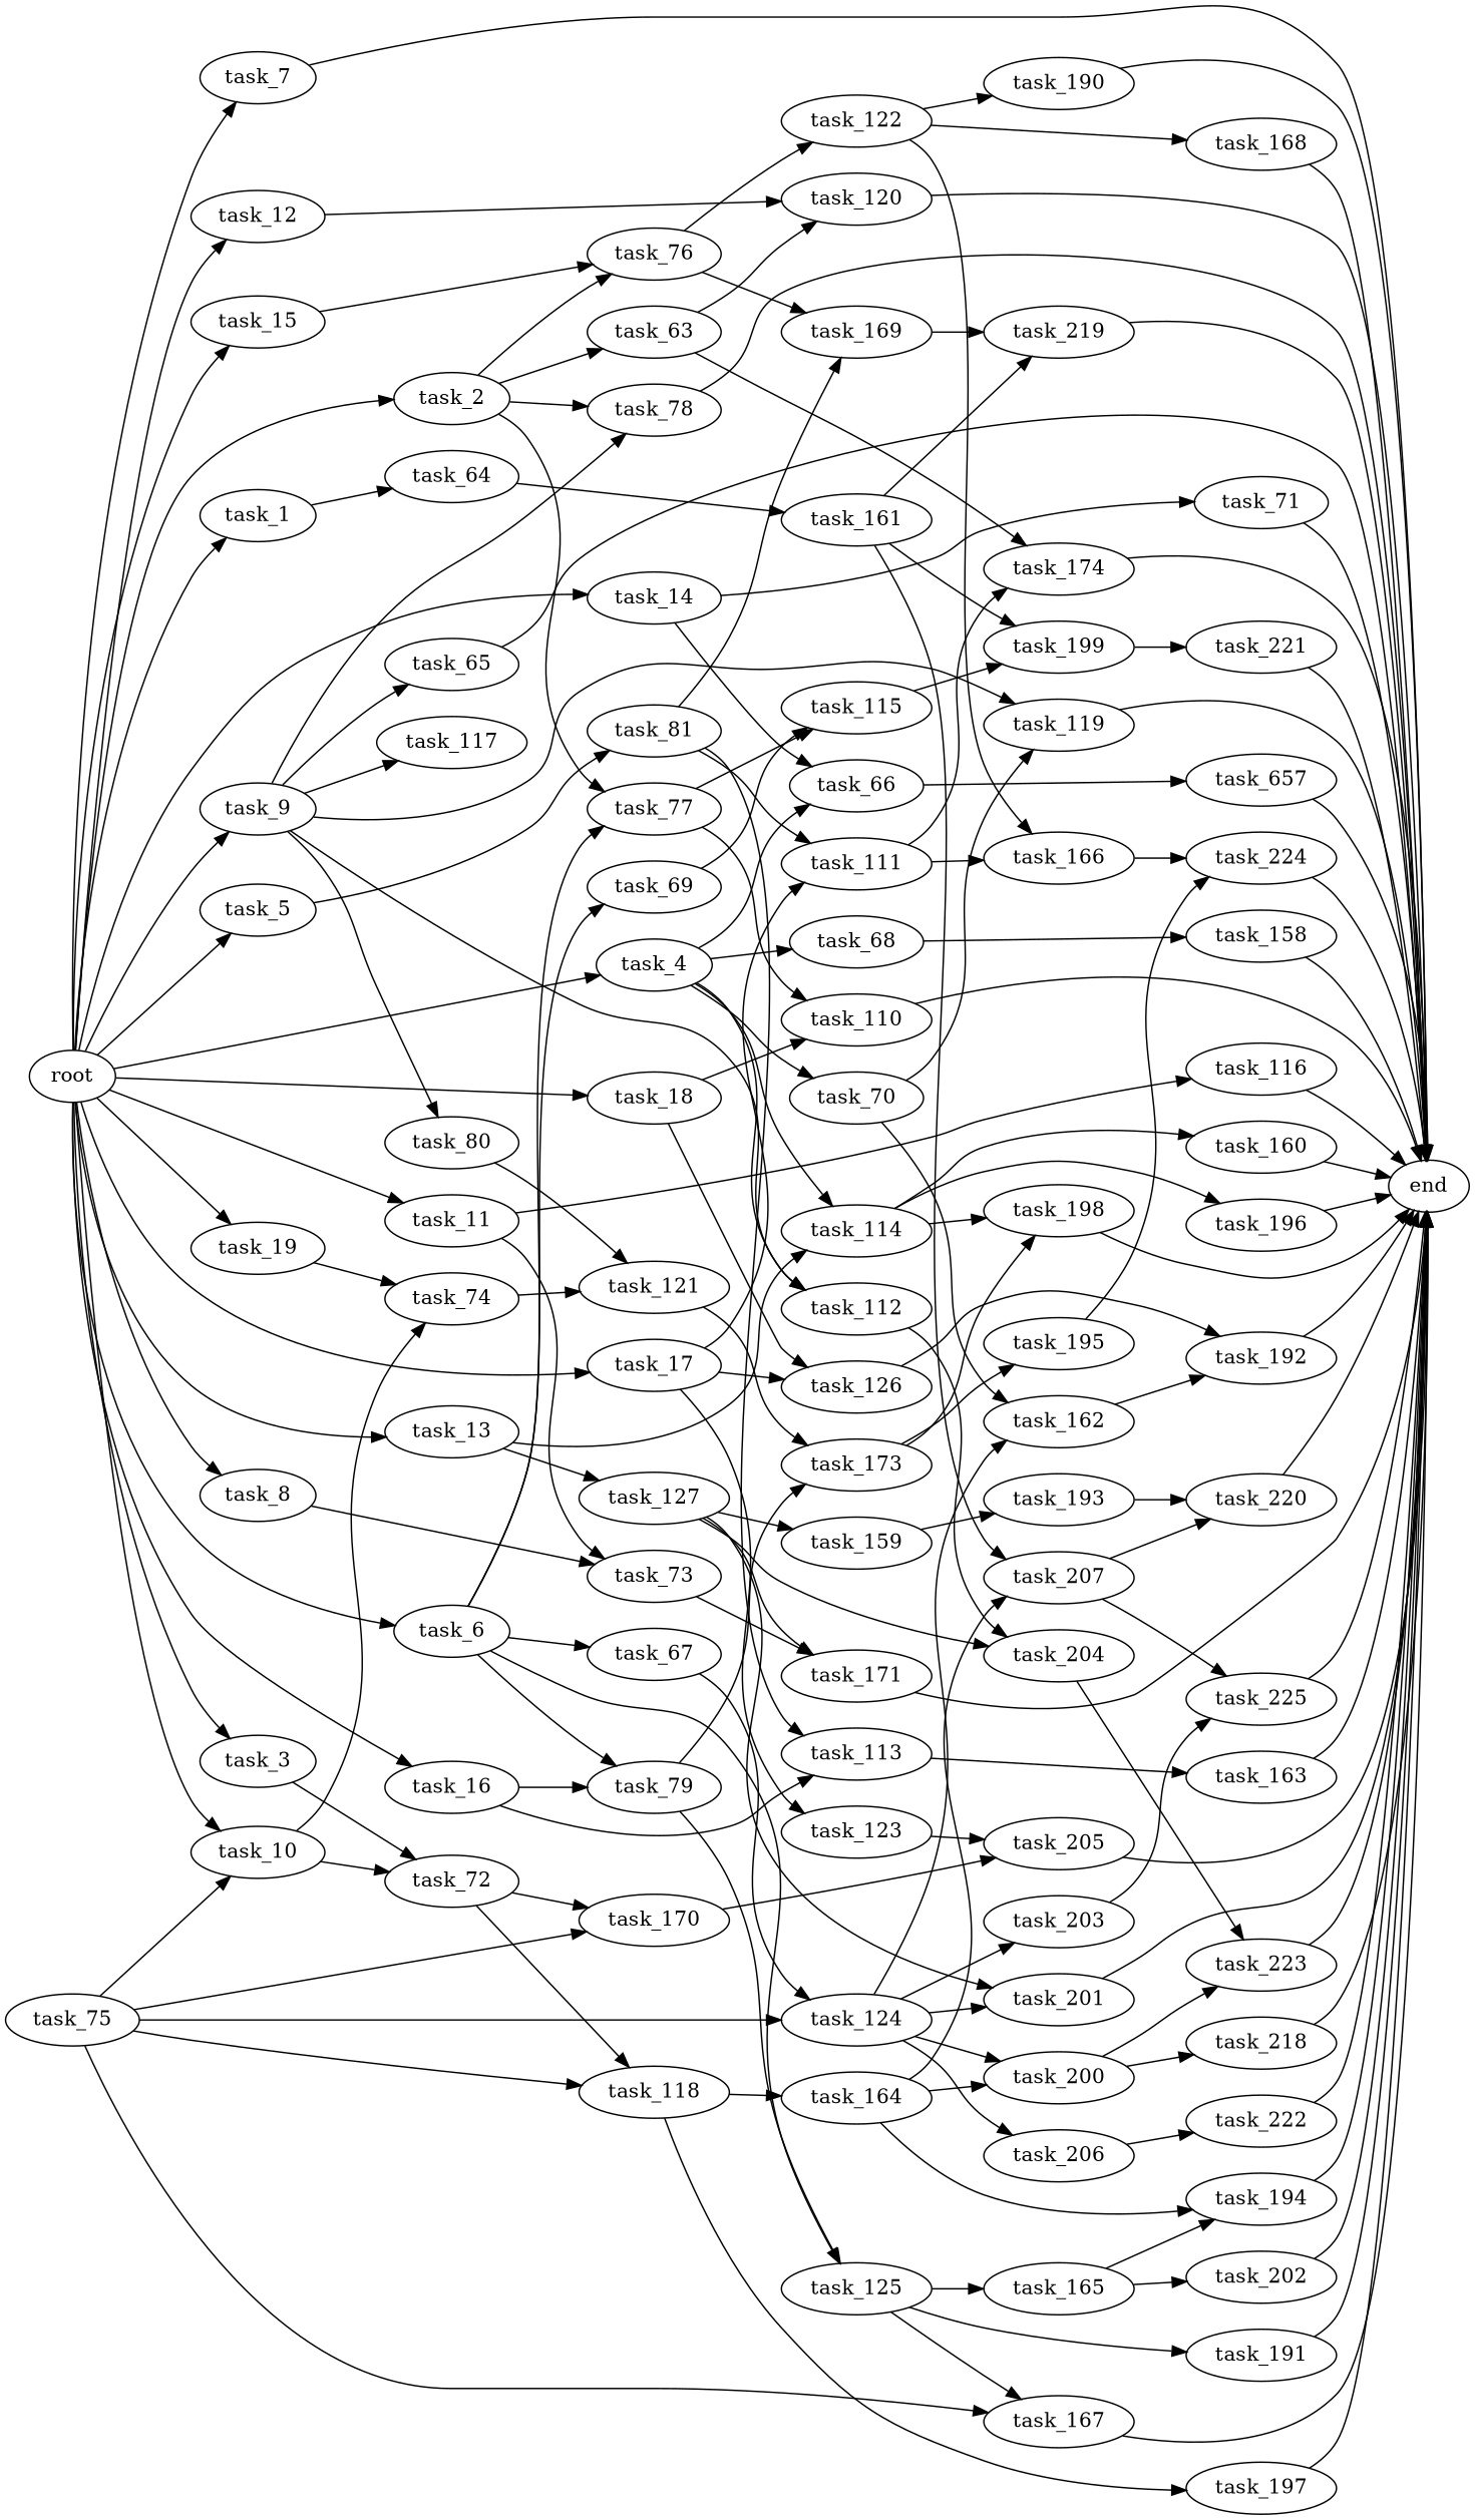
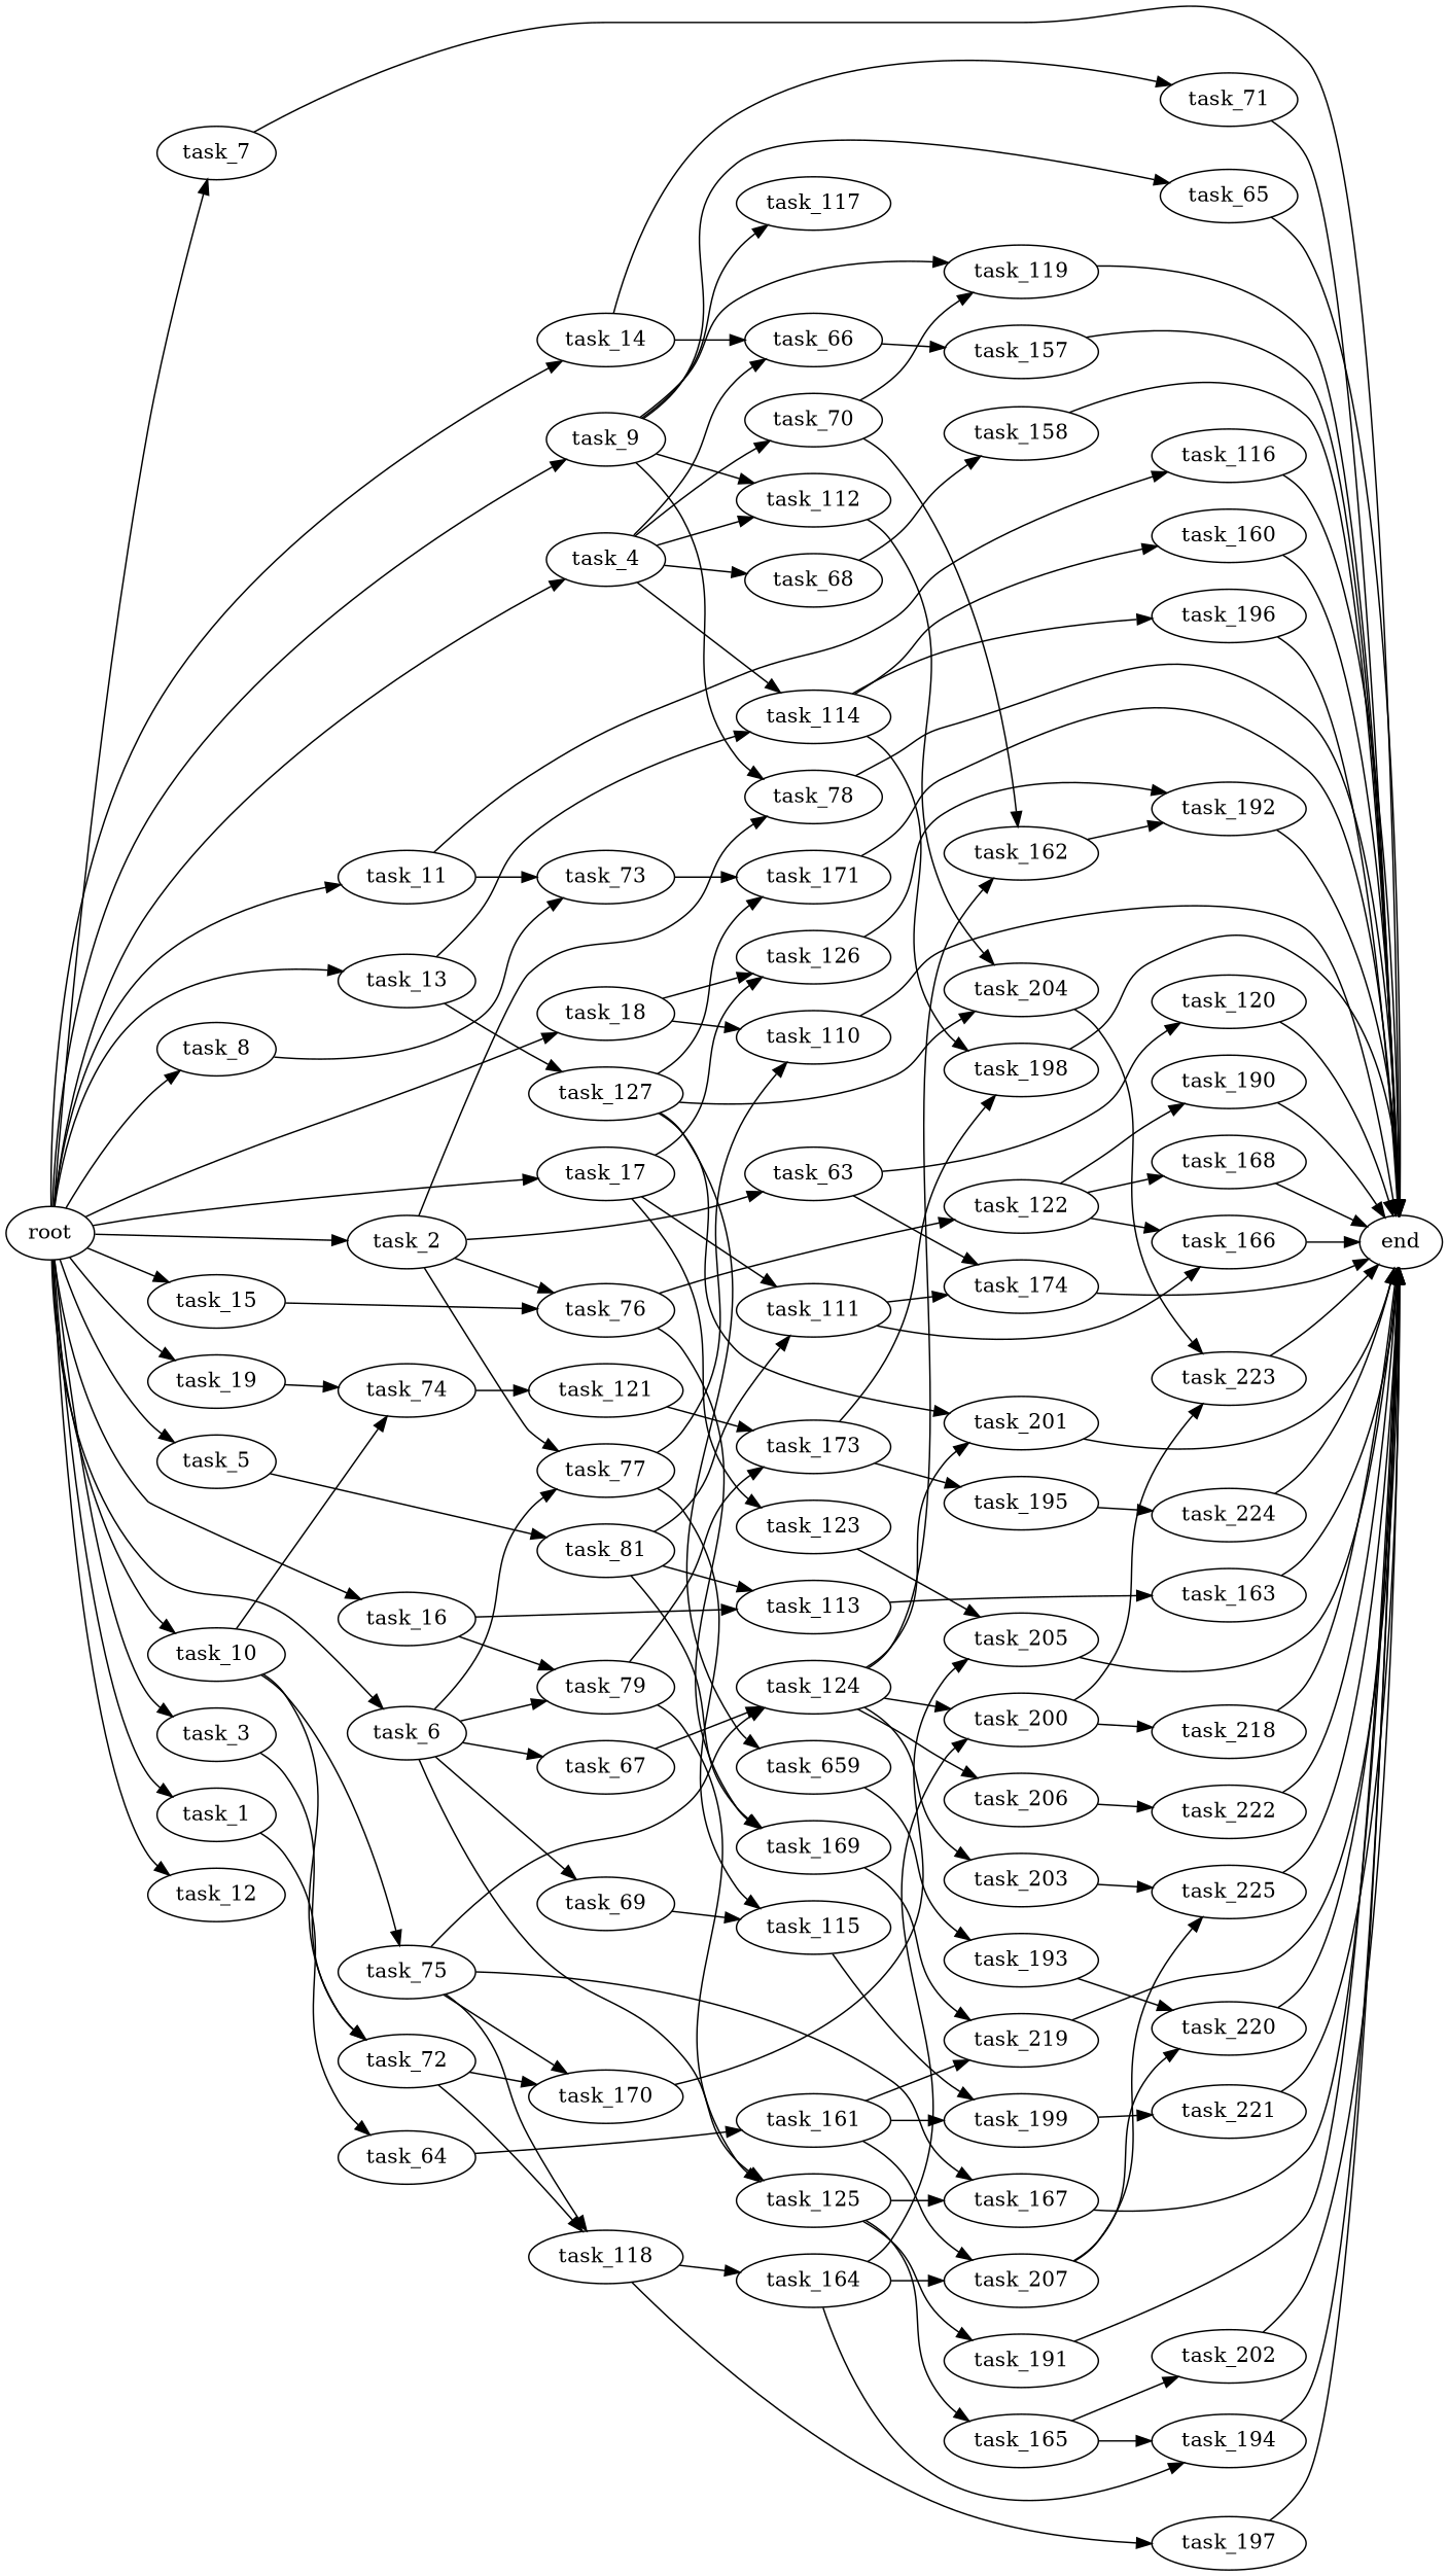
  digraph {
    rankdir=LR
    root
    task_1
    task_2
    task_3
    task_4
    task_5
    task_6
    task_7
    task_8
    task_9
    task_10
    task_11
    task_12
    task_13
    task_14
    task_15
    task_16
    task_17
    task_18
    task_19
    task_64
    task_63
    task_76
    task_77
    task_78
    task_72
    task_66
    task_68
    task_70
    task_112
    task_114
    task_81
    task_67
    task_69
    task_79
    task_125
    end
    task_73
    task_65
-   task_80
    task_117
    task_119
    task_74
    task_75
    task_116
    task_120
    task_127
    task_71
    task_113
    task_111
    task_123
    task_126
    task_110
    task_161
    task_174
    task_122
    task_169
    task_115
    task_118
    task_170
-   task_157 [label=task_657]
+   task_157
    task_158
    task_162
    task_204
    task_160
    task_196
    task_198
    task_124
    task_173
    task_167
    task_165
    task_191
    task_171
    task_121
    task_201
-   task_159
+   task_159 [label=task_659]
    task_163
    task_166
    task_205
    task_192
    task_199
    task_207
    task_219
    task_200
    task_203
    task_206
    task_164
    task_197
    task_168
    task_190
    task_195
    task_223
    task_221
    task_194
    task_218
    task_225
    task_222
    task_202
    task_193
    task_220
    task_224
    root -> task_1
    root -> task_2
    root -> task_3
    root -> task_4
    root -> task_5
    root -> task_6
    root -> task_7
    root -> task_8
    root -> task_9
    root -> task_10
    root -> task_11
    root -> task_12
    root -> task_13
    root -> task_14
    root -> task_15
    root -> task_16
    root -> task_17
    root -> task_18
    root -> task_19
    task_1 -> task_64
    task_2 -> task_63
    task_2 -> task_76
    task_2 -> task_77
    task_2 -> task_78
    task_3 -> task_72
    task_4 -> task_66
    task_4 -> task_68
    task_4 -> task_70
    task_4 -> task_112
    task_4 -> task_114
    task_5 -> task_81
    task_6 -> task_77
    task_6 -> task_67
    task_6 -> task_69
    task_6 -> task_79
    task_6 -> task_125
    task_7 -> end
    task_8 -> task_73
    task_9 -> task_78
    task_9 -> task_112
    task_9 -> task_65
-   task_9 -> task_80
    task_9 -> task_117
    task_9 -> task_119
    task_10 -> task_72
    task_10 -> task_74
-   task_75 -> task_10
+   task_10 -> task_75
    task_11 -> task_73
    task_11 -> task_116
-   task_12 -> task_120
    task_13 -> task_114
    task_13 -> task_127
    task_14 -> task_66
    task_14 -> task_71
    task_15 -> task_76
    task_16 -> task_79
    task_16 -> task_113
    task_17 -> task_111
    task_17 -> task_123
    task_17 -> task_126
    task_18 -> task_126
    task_18 -> task_110
    task_19 -> task_74
    task_64 -> task_161
    task_63 -> task_120
    task_63 -> task_174
    task_76 -> task_122
    task_76 -> task_169
    task_77 -> task_110
    task_77 -> task_115
    task_78 -> end
    task_72 -> task_118
    task_72 -> task_170
    task_66 -> task_157
    task_68 -> task_158
    task_70 -> task_119
    task_70 -> task_162
    task_112 -> task_204
    task_114 -> task_160
    task_114 -> task_196
    task_114 -> task_198
    task_81 -> task_113
    task_81 -> task_111
    task_81 -> task_169
    task_67 -> task_124
    task_69 -> task_115
    task_79 -> task_125
    task_79 -> task_173
    task_125 -> task_167
    task_125 -> task_165
    task_125 -> task_191
    task_73 -> task_171
    task_65 -> end
-   task_80 -> task_121
    task_119 -> end
    task_74 -> task_121
    task_75 -> task_118
    task_75 -> task_170
    task_75 -> task_124
    task_75 -> task_167
    task_116 -> end
    task_120 -> end
    task_127 -> task_204
    task_127 -> task_171
    task_127 -> task_201
    task_127 -> task_159
    task_71 -> end
    task_113 -> task_163
    task_111 -> task_174
    task_111 -> task_166
    task_123 -> task_205
    task_126 -> task_192
    task_110 -> end
    task_161 -> task_199
    task_161 -> task_207
    task_161 -> task_219
    task_174 -> end
    task_122 -> task_166
    task_122 -> task_168
    task_122 -> task_190
    task_169 -> task_219
    task_115 -> task_199
    task_118 -> task_164
    task_118 -> task_197
    task_170 -> task_205
    task_157 -> end
    task_158 -> end
    task_162 -> task_192
    task_204 -> task_223
    task_160 -> end
    task_196 -> end
    task_198 -> end
    task_124 -> task_162
    task_124 -> task_201
    task_124 -> task_200
    task_124 -> task_203
    task_124 -> task_206
    task_173 -> task_198
    task_173 -> task_195
    task_167 -> end
    task_165 -> task_194
    task_165 -> task_202
    task_191 -> end
    task_171 -> end
    task_121 -> task_173
    task_201 -> end
    task_159 -> task_193
    task_163 -> end
-   task_166 -> task_224
+   task_166 -> end
    task_205 -> end
    task_192 -> end
    task_199 -> task_221
    task_207 -> task_225
    task_207 -> task_220
    task_219 -> end
    task_200 -> task_223
    task_200 -> task_218
    task_203 -> task_225
    task_206 -> task_222
    task_164 -> task_207
    task_164 -> task_200
    task_164 -> task_194
    task_197 -> end
    task_168 -> end
    task_190 -> end
    task_195 -> task_224
    task_223 -> end
    task_221 -> end
    task_194 -> end
    task_218 -> end
    task_225 -> end
    task_222 -> end
    task_202 -> end
    task_193 -> task_220
    task_220 -> end
    task_224 -> end
  }
